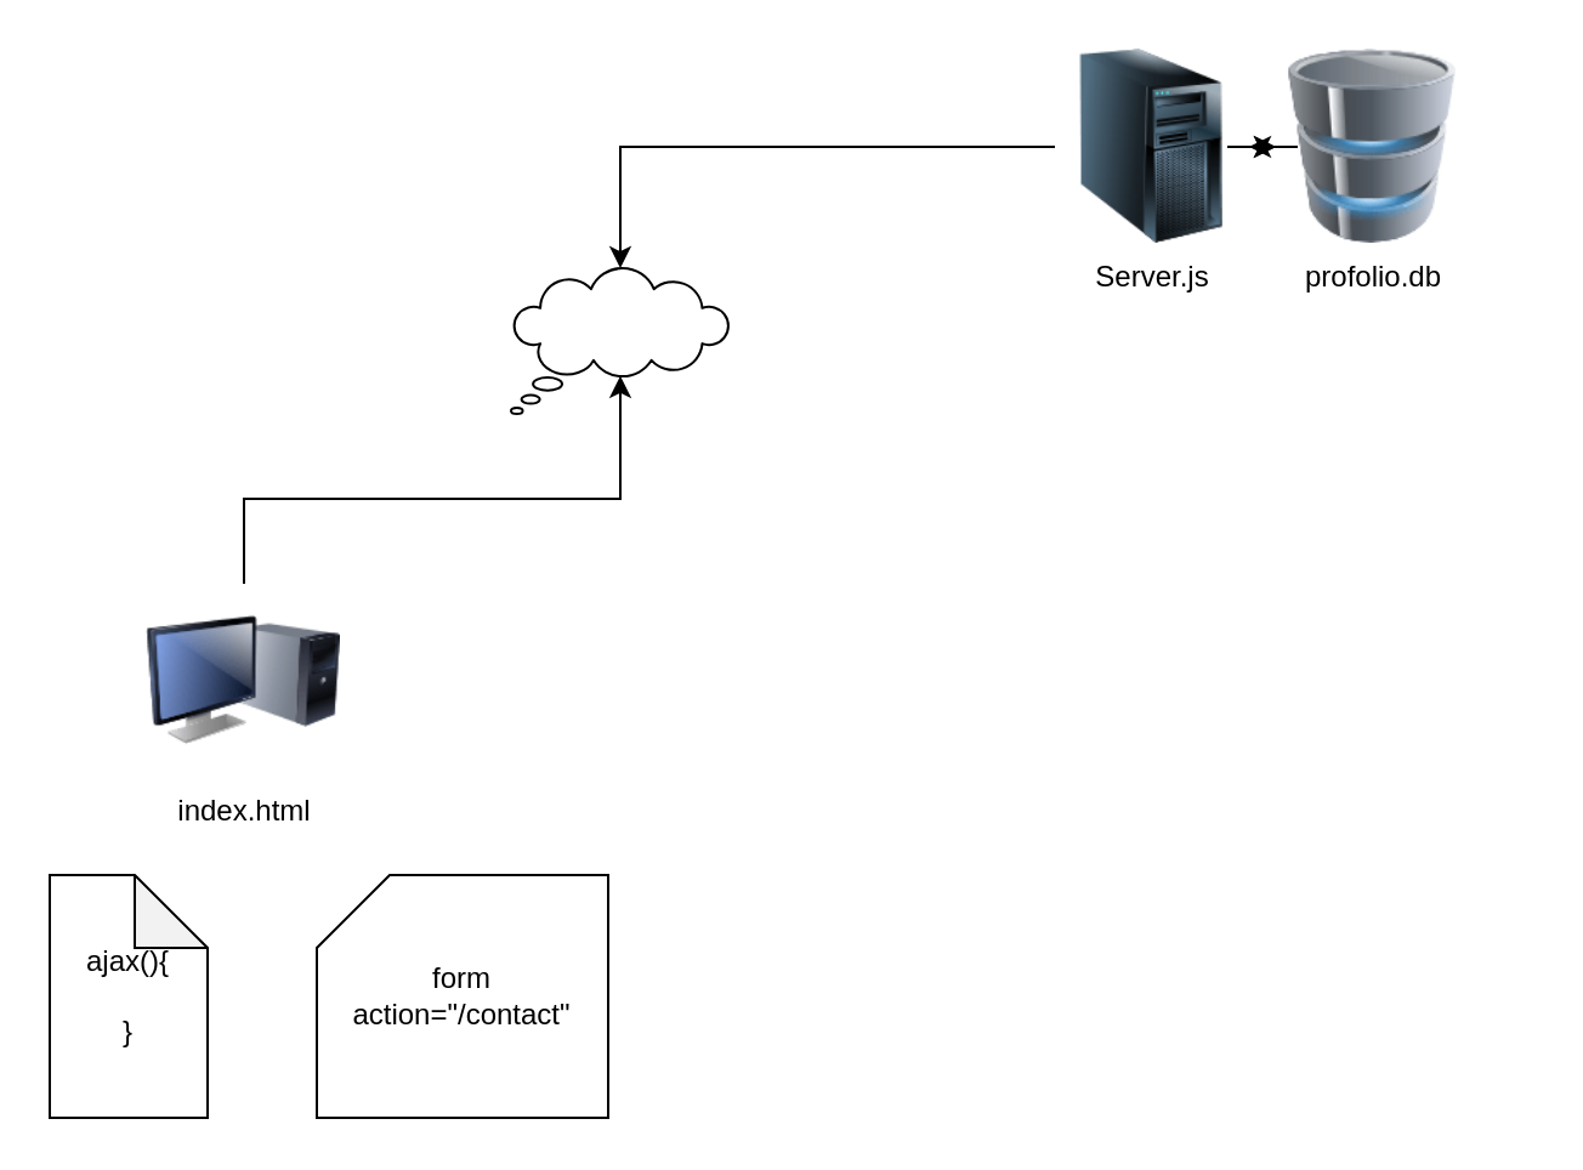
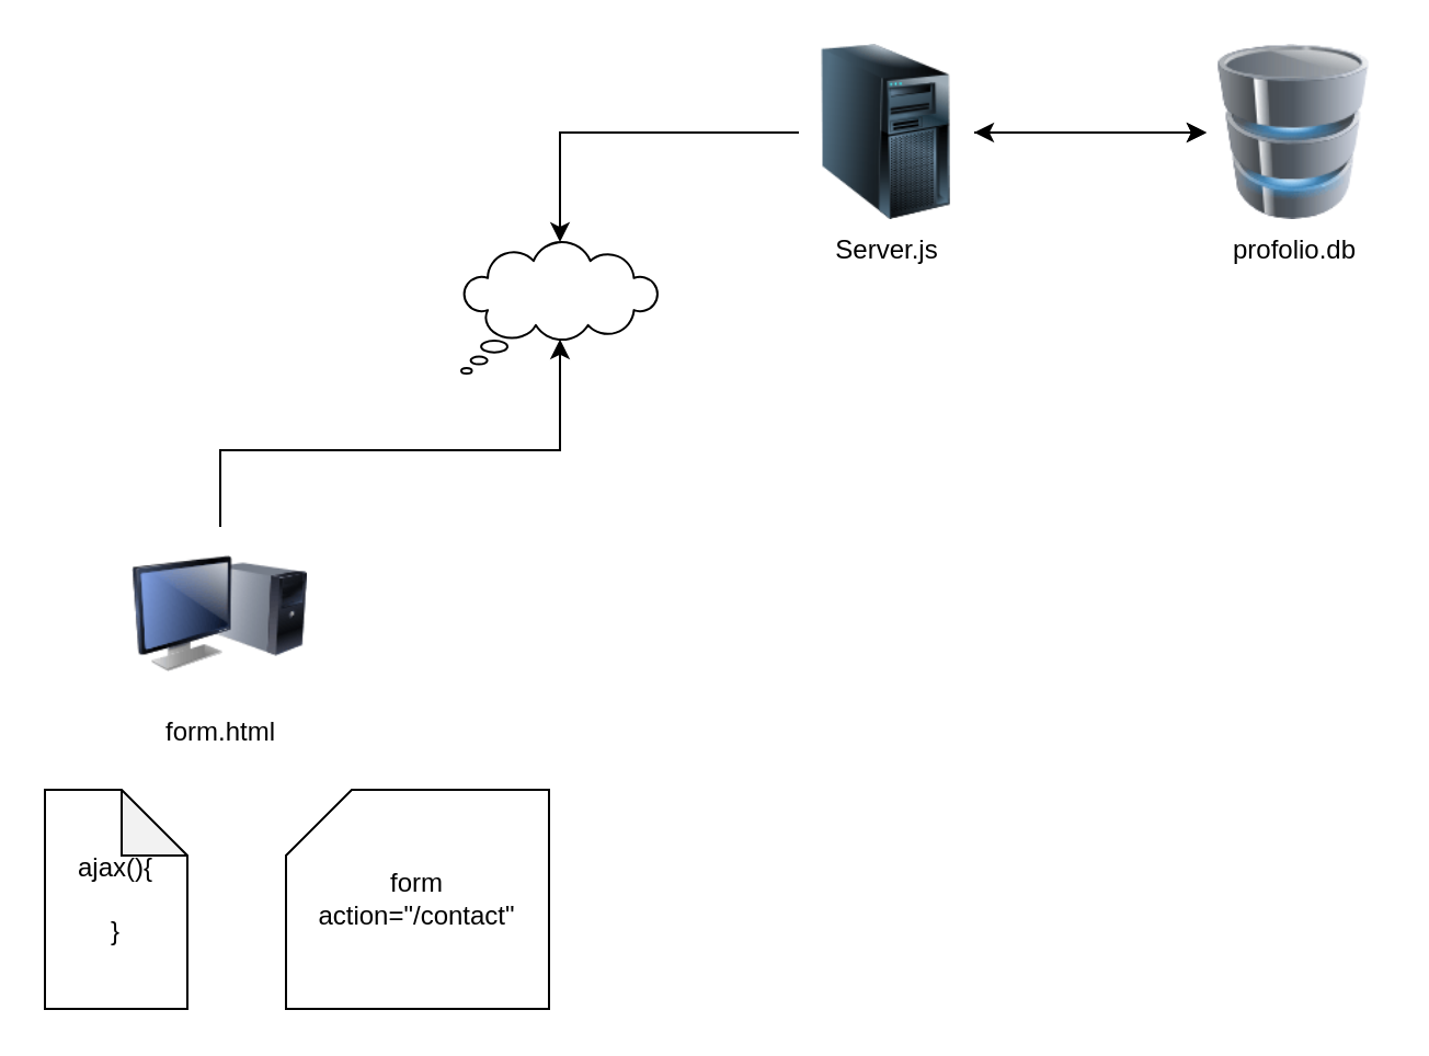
  <mxCell id="0" />
  <mxCell id="1" parent="0" />
  <mxCell id="2" style="edgeStyle=orthogonalEdgeStyle;rounded=0;orthogonalLoop=1;jettySize=auto;html=1;exitX=1;exitY=0.5;exitDx=0;exitDy=0;" edge="1" parent="1" source="3" target="8"><mxGeometry relative="1" as="geometry" /></mxCell>
- <mxCell id="3" value="Server.js" style="image;html=1;image=img/lib/clip_art/computers/Server_Tower_128x128.png" vertex="1" parent="1"><mxGeometry x="434" y="20" width="80" height="80" as="geometry" /></mxCell>
- <mxCell id="4" value="index.html" style="image;html=1;image=img/lib/clip_art/computers/Monitor_Tower_128x128.png" vertex="1" parent="1"><mxGeometry x="60" y="240" width="80" height="80" as="geometry" /></mxCell>
+ <mxCell id="3" value="Server.js" style="image;html=1;image=img/lib/clip_art/computers/Server_Tower_128x128.png" vertex="1" parent="1"><mxGeometry x="364" y="20" width="80" height="80" as="geometry" /></mxCell>
+ <mxCell id="4" value="form.html" style="image;html=1;image=img/lib/clip_art/computers/Monitor_Tower_128x128.png" vertex="1" parent="1"><mxGeometry x="60" y="240" width="80" height="80" as="geometry" /></mxCell>
  <mxCell id="5" value="" style="whiteSpace=wrap;html=1;shape=mxgraph.basic.cloud_callout" vertex="1" parent="1"><mxGeometry x="210" y="110" width="90" height="60" as="geometry" /></mxCell>
  <mxCell id="6" style="edgeStyle=orthogonalEdgeStyle;rounded=0;orthogonalLoop=1;jettySize=auto;html=1;exitX=0;exitY=0.5;exitDx=0;exitDy=0;entryX=0.5;entryY=0;entryDx=0;entryDy=0;entryPerimeter=0;" edge="1" parent="1" source="3" target="5"><mxGeometry relative="1" as="geometry" /></mxCell>
  <mxCell id="7" style="edgeStyle=orthogonalEdgeStyle;rounded=0;orthogonalLoop=1;jettySize=auto;html=1;exitX=0.5;exitY=0;exitDx=0;exitDy=0;entryX=0.5;entryY=0.74;entryDx=0;entryDy=0;entryPerimeter=0;" edge="1" parent="1" source="4" target="5"><mxGeometry relative="1" as="geometry" /></mxCell>
- <mxCell id="8" value="profolio.db" style="image;html=1;image=img/lib/clip_art/computers/Database_128x128.png" vertex="1" parent="1"><mxGeometry x="525" y="20" width="80" height="80" as="geometry" /></mxCell>
+ <mxCell id="8" value="profolio.db" style="image;html=1;image=img/lib/clip_art/computers/Database_128x128.png" vertex="1" parent="1"><mxGeometry x="550" y="20" width="80" height="80" as="geometry" /></mxCell>
  <mxCell id="9" value="" style="endArrow=classic;startArrow=classic;html=1;rounded=0;exitX=1;exitY=0.5;exitDx=0;exitDy=0;entryX=0;entryY=0.5;entryDx=0;entryDy=0;" edge="1" parent="1" source="3" target="8"><mxGeometry width="50" height="50" relative="1" as="geometry"><mxPoint x="460" y="40" as="sourcePoint" /><mxPoint x="510" y="-10" as="targetPoint" /></mxGeometry></mxCell>
  <mxCell id="10" value="ajax(){&lt;div&gt;&lt;br&gt;&lt;/div&gt;&lt;div&gt;}&lt;/div&gt;" style="shape=note;whiteSpace=wrap;html=1;backgroundOutline=1;darkOpacity=0.05;" vertex="1" parent="1"><mxGeometry x="20" y="360" width="65" height="100" as="geometry" /></mxCell>
  <mxCell id="11" value="form&lt;div&gt;action=&quot;/contact&quot;&lt;/div&gt;" style="shape=card;whiteSpace=wrap;html=1;" vertex="1" parent="1"><mxGeometry x="130" y="360" width="120" height="100" as="geometry" /></mxCell>
